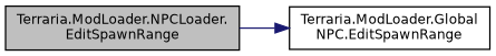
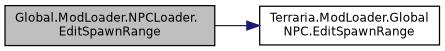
  digraph {
    rankdir=LR
    node [color=black fontname=Helvetica fontsize=10 shape=record style=filled]
-   n1 [fillcolor=grey75 fontcolor=black height=0.2 label="Terraria.ModLoader.NPCLoader.\lEditSpawnRange" width=0.4]
+   n1 [fillcolor=grey75 fontcolor=black height=0.2 label="Global.ModLoader.NPCLoader.\lEditSpawnRange" width=0.4]
    n2 [fillcolor=white height=0.2 label="Terraria.ModLoader.Global\lNPC.EditSpawnRange" width=0.4]
    n1 -> n2 [color=midnightblue fontname=Helvetica fontsize=10 labelfontname=Helvetica labelfontsize=10 style=solid]
  }
